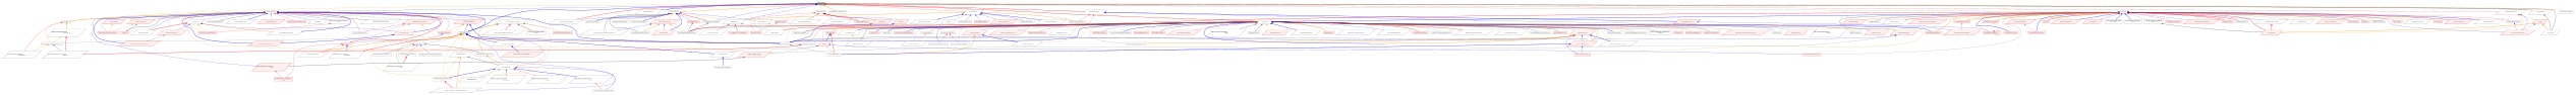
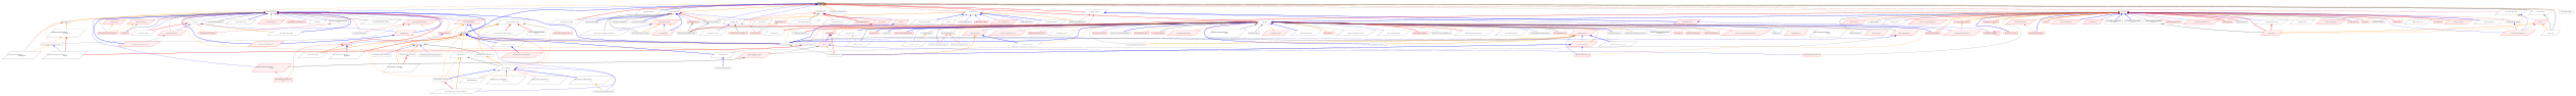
  digraph {
    fontname="Comic Neue"
    node [color=grey40 fillcolor=white fontname="Comic Neue" fontsize=10 shape=folder style=filled]
    edge [color=blue dir=back fontname="Comic Neue" fontsize=10 labelfontname=Helvetica labelfontsize=10 style=solid]
    n1 [color=gray40 fillcolor=grey60 fontcolor=black height=0.2 label="IoHash.h" width=0.4]
    n2 [height=0.2 label="AnimBank.h" width=0.4]
    n3 [height=0.2 label="AnimSequence.h" width=0.4]
    n4 [height=0.2 label="AnimationAsset.h" width=0.4]
    n5 [height=0.2 label="AssetData.h" shape=parallelogram width=0.4]
    n6 [height=0.2 label="BulkDataRegistry.h" shape=parallelogram width=0.4]
    n7 [height=0.2 label="CompactBinary.h" width=0.4]
    n8 [height=0.2 label="CompactBinaryPackage.h" shape=parallelogram width=0.4]
    n9 [height=0.2 label="CompactBinarySerialization.h" width=0.4]
    n10 [height=0.2 label="CompactBinaryValue.h" width=0.4]
    n11 [height=0.2 label="PackageWriter.h" shape=parallelogram width=0.4]
    n12 [height=0.2 label="DerivedDataCacheKeyProxy.h" width=0.4]
    n13 [height=0.2 label="EditorBulkData.h" width=0.4]
    n14 [height=0.2 label="IoDispatcher.h" shape=parallelogram width=0.4]
    n15 [height=0.2 label="LinkerSave.h" shape=parallelogram width=0.4]
    n16 [height=0.2 label="NaniteResources.h" shape=parallelogram width=0.4]
    n17 [height=0.2 label="Package.h" width=0.4]
    n18 [height=0.2 label="PackageFileSummary.h" shape=parallelogram width=0.4]
    n19 [height=0.2 label="PackageTrailer.h" shape=parallelogram width=0.4]
    n20 [height=0.2 label="VirtualizationSystem.h" width=0.4]
    n21 [height=0.2 label="HLODInstancedSkinnedMesh\lComponent.h" shape=parallelogram width=0.4]
    n22 [height=0.2 label="InstancedSkinnedMeshComponent.h" width=0.4]
    n23 [height=0.2 label="InstancedSkinnedMeshScene\lProxyDesc.h" shape=parallelogram width=0.4]
    n24 [height=0.2 label="AnimBlueprintPostCompile\lValidation.h" shape=parallelogram width=0.4]
    n25 [height=0.2 label="AnimCompress.h" shape=parallelogram width=0.4]
    n26 [height=0.2 label="AnimCompress_RemoveLinear\lKeys.h" width=0.4]
    n27 [height=0.2 label="AnimCompress_PerTrackCompression.h" shape=parallelogram width=0.4]
    n28 [height=0.2 label="AnimEncoding.h" width=0.4]
    n29 [height=0.2 label="AnimationUtils.h" shape=parallelogram width=0.4]
    n30 [height=0.2 label="BlendSpaceAnalysis.h" shape=parallelogram width=0.4]
    n31 [height=0.2 label="EngineSharedPCH.h" width=0.4]
    n32 [height=0.2 label="MovieSceneToolHelpers.h" shape=parallelogram width=0.4]
    n33 [height=0.2 label="PersonaModule.h" shape=parallelogram width=0.4]
    n34 [height=0.2 label="ActiveStateMachineScope.h" shape=parallelogram width=0.4]
    n35 [height=0.2 label="AnimCompressionTypes.h" shape=parallelogram width=0.4]
    n36 [color=red fillcolor="#FFF0F0" height=0.2 label="AnimGraphNode_AssetPlayer\lBase.h" shape=parallelogram width=0.4]
    n37 [color=red fillcolor="#FFF0F0" height=0.2 label="AnimGraphNode_Base.h" shape=parallelogram width=0.4]
    n38 [color=red fillcolor="#FFF0F0" height=0.2 label="AnimInstance.h" shape=parallelogram width=0.4]
    n39 [color=red fillcolor="#FFF0F0" height=0.2 label="AnimNode_StateMachine.h" shape=parallelogram width=0.4]
    n40 [color=red fillcolor="#FFF0F0" height=0.2 label="AnimInstanceProxy.h" shape=parallelogram width=0.4]
    n41 [color=red fillcolor="#FFF0F0" height=0.2 label="AnimSingleNodeInstanceProxy.h" shape=parallelogram width=0.4]
    n42 [color=red fillcolor="#FFF0F0" height=0.2 label="AnimMontage.h" shape=parallelogram width=0.4]
    n43 [color=red fillcolor="#FFF0F0" height=0.2 label="CharacterMovementComponent.h" width=0.4]
    n44 [color=red fillcolor="#FFF0F0" height=0.2 label="AnimNode_AssetPlayerBase.h" width=0.4]
    n45 [height=0.2 label="AnimNode_RelevantAssetPlayer\lBase.h" width=0.4]
    n46 [color=red fillcolor="#FFF0F0" height=0.2 label="AnimSequenceBase.h" shape=parallelogram width=0.4]
    n47 [color=red fillcolor="#FFF0F0" height=0.2 label="AnimationRuntime.h" width=0.4]
    n48 [color=red fillcolor="#FFF0F0" height=0.2 label="BlendSpace.h" width=0.4]
    n49 [height=0.2 label="AnimSync.h" shape=parallelogram width=0.4]
    n50 [height=0.2 label="AnimSyncScope.h" shape=parallelogram width=0.4]
    n51 [height=0.2 label="AnimationAssetExtensions.h" width=0.4]
    n52 [height=0.2 label="AnimationEditorUtils.h" shape=parallelogram width=0.4]
    n53 [color=red fillcolor="#FFF0F0" height=0.2 label="AttributeIdentifier.h" shape=parallelogram width=0.4]
    n54 [height=0.2 label="BTTask_PlayAnimation.h" width=0.4]
    n55 [color=red fillcolor="#FFF0F0" height=0.2 label="Character.h" width=0.4]
    n56 [color=red fillcolor="#FFF0F0" height=0.2 label="MovieSceneStitchAnimSection.h" width=0.4]
    n57 [height=0.2 label="PoseAsset.h" shape=parallelogram width=0.4]
    n58 [height=0.2 label="PushAnimSequenceKeyframe.h" shape=parallelogram width=0.4]
    n59 [color=red fillcolor="#FFF0F0" height=0.2 label="RootMotionSource.h" shape=parallelogram width=0.4]
    n60 [color=red fillcolor="#FFF0F0" height=0.2 label="SkeletalMeshComponent.h" shape=parallelogram width=0.4]
    n61 [color=red fillcolor="#FFF0F0" height=0.2 label="ActorDescContainer.h" width=0.4]
    n62 [color=red fillcolor="#FFF0F0" height=0.2 label="AnimAssetFindReplace.h" shape=parallelogram width=0.4]
    n63 [color=red fillcolor="#FFF0F0" height=0.2 label="AnimationGraphSchema.h" width=0.4]
    n64 [height=0.2 label="AnimationStateMachineSchema.h" width=0.4]
    n65 [height=0.2 label="AssetDataTagMapSerialization\lDetails.h" shape=parallelogram width=0.4]
    n66 [height=0.2 label="AssetDataToken.h" width=0.4]
    n67 [color=red fillcolor="#FFF0F0" height=0.2 label="AssetDragDropOp.h" shape=parallelogram width=0.4]
    n68 [height=0.2 label="AssetReferenceFixer.h" shape=parallelogram width=0.4]
    n69 [height=0.2 label="AssetRegistryGenerator.h" width=0.4]
    n70 [color=red fillcolor="#FFF0F0" height=0.2 label="AssetSelection.h" width=0.4]
    n71 [height=0.2 label="AssetSourceFilenameCache.h" shape=parallelogram width=0.4]
    n72 [color=red fillcolor="#FFF0F0" height=0.2 label="AssetThumbnail.h" shape=parallelogram width=0.4]
    n73 [height=0.2 label="SDeleteAssetsDialog.h" shape=parallelogram width=0.4]
    n74 [height=0.2 label="AssetThumbnailWidget.h" shape=parallelogram width=0.4]
    n75 [color=red fillcolor="#FFF0F0" height=0.2 label="AudioWidgetSubsystem.h" width=0.4]
    n76 [height=0.2 label="BlueprintActionDatabaseRegistrar.h" width=0.4]
    n77 [height=0.2 label="BlueprintAssetNodeSpawner.h" shape=parallelogram width=0.4]
    n78 [height=0.2 label="CollectionDragDropOp.h" shape=parallelogram width=0.4]
    n79 [height=0.2 label="CompileAllBlueprintsCommandlet.h" width=0.4]
    n80 [color=red fillcolor="#FFF0F0" height=0.2 label="DataTableEditorUtils.h" width=0.4]
    n81 [color=red fillcolor="#FFF0F0" height=0.2 label="EdGraphSchema.h" shape=parallelogram width=0.4]
    n82 [color=red fillcolor="#FFF0F0" height=0.2 label="AnimSyncScope_K2.h" shape=parallelogram width=0.4]
    n83 [height=0.2 label="SoundCueGraphSchema.h" width=0.4]
    n84 [height=0.2 label="SoundSubmixGraphSchema.h" shape=parallelogram width=0.4]
    n85 [color=red fillcolor="#FFF0F0" height=0.2 label="Editor.h" shape=parallelogram width=0.4]
    n86 [height=0.2 label="EditorAnimUtils.h" shape=parallelogram width=0.4]
    n87 [height=0.2 label="SSkeletonWidget.h" shape=parallelogram width=0.4]
    n88 [height=0.2 label="EditorAssetSubsystem.h" width=0.4]
    n89 [color=red fillcolor="#FFF0F0" height=0.2 label="EditorEngine.h" width=0.4]
    n90 [height=0.2 label="ExternalAssetDependencyGatherer.h" width=0.4]
    n91 [height=0.2 label="ExternalObjectAndActorDependency\lGatherer.h" width=0.4]
    n92 [color=red fillcolor="#FFF0F0" height=0.2 label="ExternalPackageHelper.h" width=0.4]
    n93 [color=red fillcolor="#FFF0F0" height=0.2 label="FileHelpers.h" width=0.4]
    n94 [color=red fillcolor="#FFF0F0" height=0.2 label="GameplayCueManager.h" width=0.4]
    n95 [color=red fillcolor="#FFF0F0" height=0.2 label="GameplayTagsManager.h" width=0.4]
    n96 [color=red fillcolor="#FFF0F0" height=0.2 label="GatherTextFromAssetsCommandlet.h" shape=parallelogram width=0.4]
    n97 [height=0.2 label="IAssetFamily.h" width=0.4]
    n98 [color=red fillcolor="#FFF0F0" height=0.2 label="LandscapeUtils.h" shape=parallelogram width=0.4]
    n99 [height=0.2 label="LevelSequenceShotMetaData\lLibrary.h" shape=parallelogram width=0.4]
    n100 [height=0.2 label="MediaTrackEditor.h" width=0.4]
    n101 [color=red fillcolor="#FFF0F0" height=0.2 label="NoExportTypes.h" shape=parallelogram width=0.4]
    n102 [color=red fillcolor="#FFF0F0" height=0.2 label="ObjectLibrary.h" width=0.4]
    n103 [height=0.2 label="ObjectTools.h" width=0.4]
    n104 [color=red fillcolor="#FFF0F0" height=0.2 label="PropertyCustomizationHelpers.h" width=0.4]
    n105 [color=red fillcolor="#FFF0F0" height=0.2 label="ReimportFbxSceneFactory.h" shape=parallelogram width=0.4]
    n106 [color=red fillcolor="#FFF0F0" height=0.2 label="RigVMEditorBlueprintLibrary.h" width=0.4]
    n107 [height=0.2 label="RigVMEditorTools.h" shape=parallelogram width=0.4]
    n108 [color=red fillcolor="#FFF0F0" height=0.2 label="RigVMTreeToolkitTask.h" width=0.4]
    n109 [height=0.2 label="SGraphPinClass.h" shape=parallelogram width=0.4]
    n110 [height=0.2 label="SGraphPinObject.h" width=0.4]
    n111 [height=0.2 label="SoundWaveLoadingBehavior.cpp" width=0.4]
    n112 [height=0.2 label="VPAssetThumbnailWrapperWidget.h" width=0.4]
    n113 [color=red fillcolor="#FFF0F0" height=0.2 label="WidgetBlueprintEditor.h" width=0.4]
    n114 [height=0.2 label="WidgetTemplateBlueprintClass.h" width=0.4]
    n115 [height=0.2 label="WidgetTemplateClass.h" width=0.4]
    n116 [height=0.2 label="WidgetTemplateImageClass.h" width=0.4]
    n117 [height=0.2 label="CompactBinaryContainerSerialization.h" shape=parallelogram width=0.4]
    n118 [height=0.2 label="CompactBinaryValidation.h" width=0.4]
    n119 [color=red fillcolor="#FFF0F0" height=0.2 label="CompactBinaryWriter.h" shape=parallelogram width=0.4]
    n120 [height=0.2 label="MaterialKeyGeneratorContext.h" width=0.4]
    n121 [color=red fillcolor="#FFF0F0" height=0.2 label="StructuredLog.h" shape=parallelogram width=0.4]
    n122 [color=red fillcolor="#FFF0F0" height=0.2 label="CookDependency.h" width=0.4]
    n123 [height=0.2 label="CookDeterminismHelper.h" width=0.4]
    n124 [height=0.2 label="MPCollector.h" shape=parallelogram width=0.4]
    n125 [height=0.2 label="ArchiveStackTrace.h" shape=parallelogram width=0.4]
    n126 [color=red fillcolor="#FFF0F0" height=0.2 label="PackageWriterToSharedBuffer.h" width=0.4]
    n127 [height=0.2 label="SavePackage.h" shape=parallelogram width=0.4]
    n128 [height=0.2 label="EditorBulkDataReader.h" shape=parallelogram width=0.4]
    n129 [height=0.2 label="EditorBulkDataWriter.h" shape=parallelogram width=0.4]
    n130 [color=red fillcolor="#FFF0F0" height=0.2 label="HairDescription.h" width=0.4]
    n131 [color=red fillcolor="#FFF0F0" height=0.2 label="MeshDescription.h" width=0.4]
    n132 [color=red fillcolor="#FFF0F0" height=0.2 label="SoundWave.h" shape=parallelogram width=0.4]
    n133 [color=red fillcolor="#FFF0F0" height=0.2 label="SparseVolumeTexture.h" width=0.4]
    n134 [color=red fillcolor="#FFF0F0" height=0.2 label="Texture.h" shape=parallelogram width=0.4]
    n135 [color=red fillcolor="#FFF0F0" height=0.2 label="HairStrandsDatas.h" shape=parallelogram width=0.4]
    n136 [height=0.2 label="IoDispatcherBackend.h" width=0.4]
    n137 [height=0.2 label="IoDispatcherInternal.h" shape=parallelogram width=0.4]
    n138 [height=0.2 label="IoDispatcherPrivate.h" shape=parallelogram width=0.4]
    n139 [height=0.2 label="IoStore.h" shape=parallelogram width=0.4]
    n140 [height=0.2 label="NaniteStreamingManager.h" width=0.4]
    n141 [height=0.2 label="ShaderCodeArchive.h" width=0.4]
    n142 [color=red fillcolor="#FFF0F0" height=0.2 label="SkeletalMeshUpdate.h" width=0.4]
    n143 [color=red fillcolor="#FFF0F0" height=0.2 label="NaniteSceneProxy.h" shape=parallelogram width=0.4]
    n144 [height=0.2 label="SkinnedMeshComponentHelper.h" width=0.4]
    n145 [color=red fillcolor="#FFF0F0" height=0.2 label="StaticMeshSceneProxyDesc.h" shape=parallelogram width=0.4]
    n146 [color=red fillcolor="#FFF0F0" height=0.2 label="ExternalDirtyActorsTracker.h" width=0.4]
    n147 [color=red fillcolor="#FFF0F0" height=0.2 label="NaniteResourcesHelper.h" width=0.4]
    n148 [color=red fillcolor="#FFF0F0" height=0.2 label="AITask.h" width=0.4]
    n149 [height=0.2 label="ArchiveReplaceOrClearExternal\lReferences.h" width=0.4]
    n150 [color=red fillcolor="#FFF0F0" height=0.2 label="CoreUObject.h" shape=parallelogram width=0.4]
    n151 [color=red fillcolor="#FFF0F0" height=0.2 label="AssetPrivatizeModel.h" shape=parallelogram width=0.4]
    n152 [color=red fillcolor="#FFF0F0" height=0.2 label="AxisSources.h" shape=parallelogram width=0.4]
    n153 [height=0.2 label="CollectionManagerScripting\lSubsystem.h" width=0.4]
    n154 [color=red fillcolor="#FFF0F0" height=0.2 label="CookOnTheFlyServer.h" width=0.4]
    n155 [color=red fillcolor="#FFF0F0" height=0.2 label="CoreUObjectSharedPCH.h" shape=parallelogram width=0.4]
    n156 [height=0.2 label="ExclusiveLoadPackageTime\lTracker.h" width=0.4]
    n157 [color=red fillcolor="#FFF0F0" height=0.2 label="FastReferenceCollector.h" width=0.4]
    n158 [height=0.2 label="FindObjectReferencers.h" shape=parallelogram width=0.4]
    n159 [height=0.2 label="GeneratedCppIncludes.h" width=0.4]
    n160 [color=red fillcolor="#FFF0F0" height=0.2 label="IRevisionControlExtension.h" shape=parallelogram width=0.4]
    n161 [color=red fillcolor="#FFF0F0" height=0.2 label="InteractiveTool.h" width=0.4]
    n162 [height=0.2 label="LevelDragDropOp.h" width=0.4]
    n163 [color=red fillcolor="#FFF0F0" height=0.2 label="MemberReference.h" shape=parallelogram width=0.4]
    n164 [color=red fillcolor="#FFF0F0" height=0.2 label="MetasoundAssetKey.h" shape=parallelogram width=0.4]
    n165 [color=red fillcolor="#FFF0F0" height=0.2 label="MetasoundAssetManager.h" width=0.4]
    n166 [color=red fillcolor="#FFF0F0" height=0.2 label="PackageAccessTracking.h" width=0.4]
    n167 [height=0.2 label="PackageBackup.h" shape=parallelogram width=0.4]
    n168 [color=red fillcolor="#FFF0F0" height=0.2 label="PrimitiveSceneProxyDesc.h" width=0.4]
    n169 [color=red fillcolor="#FFF0F0" height=0.2 label="PropertyTrackEditor.h" shape=parallelogram width=0.4]
    n170 [color=red fillcolor="#FFF0F0" height=0.2 label="RigVMTypeUtils.h" width=0.4]
    n171 [color=red fillcolor="#FFF0F0" height=0.2 label="Selection.h" width=0.4]
    n172 [height=0.2 label="SequencerSettings.h" width=0.4]
    n173 [color=red fillcolor="#FFF0F0" height=0.2 label="StateTargets.h" width=0.4]
    n174 [height=0.2 label="Texture2DArray.cpp" shape=parallelogram width=0.4]
    n175 [color=red fillcolor="#FFF0F0" height=0.2 label="Transactor.h" width=0.4]
    n176 [color=red fillcolor="#FFF0F0" height=0.2 label="TransformSources.h" shape=parallelogram width=0.4]
    n177 [height=0.2 label="VVMProfilingLibrary.h" shape=parallelogram width=0.4]
    n178 [color=red fillcolor="#FFF0F0" height=0.2 label="VVMVerseClass.h" shape=parallelogram width=0.4]
    n179 [height=0.2 label="VVMVerseEnum.h" width=0.4]
    n180 [height=0.2 label="VVMVerseStruct.h" shape=parallelogram width=0.4]
    n181 [color=red fillcolor="#FFF0F0" height=0.2 label="WorldPartitionCookPackage.h" shape=parallelogram width=0.4]
    n182 [color=red fillcolor="#FFF0F0" height=0.2 label="Linker.h" shape=parallelogram width=0.4]
    n183 [height=0.2 label="InstancedSkinnedMeshComponent\lHelper.h" shape=parallelogram width=0.4]
    n184 [height=0.2 label="AnimCompress_BitwiseCompress\lOnly.h" shape=parallelogram width=0.4]
    n185 [height=0.2 label="AnimCompress_LeastDestructive.h" width=0.4]
    n186 [height=0.2 label="AnimCompress_RemoveEvery\lSecondKey.h" shape=parallelogram width=0.4]
    n187 [height=0.2 label="AnimCompress_RemoveTrivial\lKeys.h" shape=parallelogram width=0.4]
    n188 [height=0.2 label="AnimStreamable.h" shape=parallelogram width=0.4]
    n189 [height=0.2 label="AnimBoneCompressionCodec.h" width=0.4]
    n190 [height=0.2 label="AnimBoneDecompressionData.h" width=0.4]
    n191 [height=0.2 label="AnimEncoding_ConstantKey\lLerp.h" width=0.4]
    n192 [height=0.2 label="AnimEncoding_VariableKey\lLerp.h" shape=parallelogram width=0.4]
    n193 [height=0.2 label="AnimEncoding_PerTrackCompression.h" width=0.4]
    n194 [height=0.2 label="UnrealEdSharedPCH.h" width=0.4]
    n195 [color=red fillcolor="#FFF0F0" height=0.2 label="MovieSceneToolsUserSettings.h" shape=parallelogram width=0.4]
    n196 [height=0.2 label="PersonaToolMenuContext.h" width=0.4]
    n197 [height=0.2 label="AnimCompressionDerivedData\lPublic.h" width=0.4]
    n198 [color=red fillcolor="#FFF0F0" height=0.2 label="AnimCurveCompressionCodec.h" width=0.4]
    n199 [height=0.2 label="AnimCurveCompressionSettings.h" shape=parallelogram width=0.4]
    n200 [color=red fillcolor="#FFF0F0" height=0.2 label="AnimGraphNode_BlendSpace\lBase.h" width=0.4]
    n1 -> n2 [color=darkorange]
    n1 -> n3 [style=bold]
    n1 -> n4
    n1 -> n5 [color=red style=bold]
    n1 -> n6 [style=bold]
    n1 -> n7 [color=darkorange style=bold]
    n1 -> n8 [color=red style=bold]
    n1 -> n9
    n1 -> n10 [color=gray40]
    n1 -> n11
    n1 -> n12 [color=darkorange style=bold]
    n1 -> n13 [color=darkorange]
    n1 -> n14 [color=red]
    n1 -> n15 [color=gray40 style=bold]
    n1 -> n16 [color=red style=bold]
    n1 -> n17 [color=gray40]
    n1 -> n18 [color=red]
    n1 -> n19 [color=gray40 style=bold]
    n1 -> n20 [color=darkorange]
    n2 -> n21 [color=red]
    n2 -> n22 [color=darkorange]
    n2 -> n23 [color=darkorange style=bold]
    n3 -> n24 [color=red style=bold]
    n3 -> n25 [color=red]
    n3 -> n26 [color=darkorange]
    n3 -> n27
    n3 -> n28 [color=gray40]
    n3 -> n29 [color=darkorange]
    n3 -> n30 [color=darkorange style=bold]
    n3 -> n31 [color=gray40]
    n3 -> n32 [style=bold]
    n3 -> n33 [style=bold]
    n4 -> n2 [color=darkorange style=bold]
    n4 -> n3 [style=bold]
    n4 -> n31 [style=bold]
    n4 -> n34 [style=bold]
    n4 -> n35 [color=gray40]
    n4 -> n36
    n4 -> n37 [color=darkorange]
    n4 -> n38 [style=bold]
    n4 -> n39 [style=bold]
    n4 -> n40 [color=gray40]
    n4 -> n41 [style=bold]
    n4 -> n42 [color=gray40]
    n4 -> n43 [color=gray40]
    n4 -> n44 [color=darkorange]
    n4 -> n45
    n4 -> n46
    n4 -> n47 [color=red]
    n4 -> n48 [color=red style=bold]
    n4 -> n49
    n4 -> n50
    n4 -> n51 [color=gray40 style=bold]
    n4 -> n52 [style=bold]
    n4 -> n53 [color=gray40]
    n4 -> n54 [color=red]
    n4 -> n55 [color=gray40 style=bold]
    n4 -> n56 [color=red]
    n4 -> n57
    n4 -> n58 [color=gray40 style=bold]
    n4 -> n59 [color=red]
    n4 -> n60 [color=gray40]
    n5 -> n31 [style=bold]
    n5 -> n61 [color=gray40 style=bold]
    n5 -> n62 [color=red]
    n5 -> n63 [color=darkorange]
    n5 -> n64 [color=gray40]
    n5 -> n65 [color=gray40 style=bold]
    n5 -> n66 [color=gray40 style=bold]
-   n5 -> n67 [color=darkorange]
+   n67 -> n5 [color=darkorange]
    n5 -> n68 [style=bold]
    n5 -> n69 [color=red style=bold]
    n5 -> n70 [color=darkorange style=bold]
    n5 -> n71 [color=gray40]
    n5 -> n72
    n5 -> n73 [color=darkorange]
    n5 -> n74
    n5 -> n75 [color=red style=bold]
    n5 -> n76 [color=gray40]
    n5 -> n77 [color=red style=bold]
    n5 -> n78 [color=darkorange]
    n5 -> n79
    n5 -> n80 [color=gray40 style=bold]
    n5 -> n81 [color=gray40]
    n5 -> n82 [color=darkorange style=bold]
    n5 -> n83 [style=bold]
    n5 -> n84 [color=darkorange]
    n5 -> n85 [color=gray40]
    n5 -> n86 [style=bold]
    n5 -> n87 [color=gray40 style=bold]
    n5 -> n88 [style=bold]
    n5 -> n89 [color=darkorange style=bold]
    n5 -> n90 [color=darkorange style=bold]
    n5 -> n91
    n5 -> n92 [style=bold]
    n5 -> n93 [color=gray40]
    n5 -> n94 [color=red]
    n5 -> n95 [color=gray40 style=bold]
    n5 -> n96 [color=red]
    n5 -> n97
    n5 -> n98 [color=gray40]
    n5 -> n99 [color=gray40]
    n5 -> n100 [color=darkorange style=bold]
    n5 -> n101
    n5 -> n102 [style=bold]
    n5 -> n103 [style=bold]
    n5 -> n104 [style=bold]
    n5 -> n105 [color=gray40]
    n5 -> n106 [color=gray40]
    n5 -> n107 [color=darkorange]
    n5 -> n108
    n5 -> n109 [color=gray40]
    n5 -> n110 [color=red]
    n5 -> n111 [color=gray40 style=bold]
    n5 -> n112 [style=bold]
    n5 -> n113 [color=darkorange]
    n5 -> n114 [color=gray40 style=bold]
    n5 -> n115 [color=darkorange]
    n5 -> n116 [color=darkorange]
    n7 -> n8
    n7 -> n9 [color=red style=bold]
    n7 -> n10 [style=bold]
    n7 -> n11 [color=darkorange]
    n7 -> n117 [color=gray40 style=bold]
    n7 -> n118 [style=bold]
    n7 -> n119 [color=darkorange]
    n7 -> n120 [color=gray40 style=bold]
    n7 -> n121 [style=bold]
    n7 -> n122
    n7 -> n123 [color=darkorange]
    n7 -> n124
    n9 -> n111 [color=gray40 style=bold]
    n11 -> n125
    n11 -> n126 [color=gray40 style=bold]
    n11 -> n127 [color=gray40]
    n13 -> n128 [color=gray40 style=bold]
    n13 -> n129 [color=red]
    n13 -> n130 [color=red]
    n13 -> n131 [color=darkorange]
    n13 -> n132 [color=red style=bold]
    n13 -> n133 [color=red style=bold]
    n13 -> n134
    n14 -> n11 [color=darkorange style=bold]
    n14 -> n135
    n14 -> n136
    n14 -> n137 [style=bold]
    n14 -> n138 [style=bold]
    n14 -> n139 [color=gray40]
    n14 -> n140 [color=darkorange style=bold]
    n14 -> n141
    n14 -> n142
    n16 -> n140 [color=red]
    n16 -> n143 [style=bold]
    n16 -> n144 [color=red]
    n16 -> n145
    n17 -> n5 [style=bold]
    n17 -> n92 [color=darkorange style=bold]
    n17 -> n127 [color=red style=bold]
    n17 -> n146 [color=gray40]
    n17 -> n147 [color=darkorange]
    n17 -> n148 [color=red style=bold]
    n17 -> n149 [color=gray40]
    n17 -> n150 [color=red style=bold]
    n17 -> n151 [style=bold]
    n17 -> n152
    n17 -> n153 [style=bold]
    n17 -> n154 [style=bold]
    n17 -> n155
    n17 -> n156 [style=bold]
    n17 -> n157 [color=red]
    n17 -> n158
    n17 -> n159 [color=red]
    n17 -> n160
    n17 -> n161 [color=red style=bold]
    n17 -> n162 [color=red style=bold]
    n17 -> n163 [color=gray40 style=bold]
    n17 -> n164 [color=darkorange style=bold]
    n17 -> n165 [style=bold]
    n17 -> n166 [color=darkorange style=bold]
    n17 -> n167 [color=gray40]
    n17 -> n168 [color=darkorange style=bold]
    n17 -> n169 [color=darkorange]
    n17 -> n170 [color=gray40 style=bold]
    n17 -> n171
    n17 -> n172 [color=darkorange]
    n17 -> n173 [color=red]
    n17 -> n174 [color=darkorange]
    n17 -> n175 [color=darkorange]
    n17 -> n176 [color=red style=bold]
    n17 -> n177 [style=bold]
    n17 -> n178 [color=darkorange style=bold]
    n17 -> n179
    n17 -> n180 [color=red style=bold]
    n17 -> n181 [color=darkorange]
    n18 -> n150 [color=darkorange]
    n18 -> n155
    n18 -> n182 [color=gray40]
    n19 -> n15 [color=gray40 style=bold]
    n22 -> n21 [color=darkorange]
    n22 -> n183
    n23 -> n22 [color=darkorange]
    n23 -> n183 [color=red style=bold]
    n25 -> n26 [style=bold]
    n25 -> n184 [style=bold]
    n25 -> n185
    n25 -> n186 [color=gray40 style=bold]
    n25 -> n187 [color=red]
    n25 -> n188 [color=gray40]
    n26 -> n27 [color=red style=bold]
    n28 -> n189 [color=gray40 style=bold]
    n28 -> n190
    n28 -> n191 [color=red]
    n28 -> n192 [color=darkorange style=bold]
    n28 -> n193
    n29 -> n25 [color=gray40 style=bold]
    n29 -> n26 [color=darkorange]
    n29 -> n27 [color=darkorange style=bold]
    n31 -> n194 [color=gray40]
    n32 -> n195 [style=bold]
    n33 -> n196 [style=bold]
    n35 -> n3 [color=gray40]
    n35 -> n188 [color=darkorange]
    n35 -> n189 [color=darkorange style=bold]
    n35 -> n197 [color=red style=bold]
    n35 -> n198 [color=gray40]
    n35 -> n199 [color=red style=bold]
    n36 -> n200 [color=gray40]
    n37 -> n36 [color=gray40 style=bold]
    n38 -> n31 [color=darkorange]
    n38 -> n39 [style=bold]
    n40 -> n41 [color=gray40]
    n42 -> n43 [color=darkorange]
    n45 -> n44 [color=red]
    n46 -> n3
    n46 -> n31 [style=bold]
    n46 -> n47 [color=darkorange]
    n46 -> n188 [color=darkorange]
    n47 -> n48
    n48 -> n24 [style=bold]
    n48 -> n30 [color=red]
    n48 -> n200 [color=red]
    n49 -> n34 [color=darkorange style=bold]
    n49 -> n38
    n49 -> n40
    n49 -> n44 [color=darkorange]
    n49 -> n50 [color=red style=bold]
    n59 -> n43 [color=darkorange]
    n59 -> n55 [color=gray40]
    n60 -> n22 [color=gray40]
    n60 -> n31 [color=darkorange]
    n60 -> n54 [color=red]
    n72 -> n73 [style=bold]
    n72 -> n194 [color=darkorange style=bold]
    n81 -> n31 [color=gray40 style=bold]
    n81 -> n63
    n81 -> n64 [color=darkorange style=bold]
    n81 -> n82
    n81 -> n83 [color=darkorange style=bold]
    n81 -> n84 [style=bold]
    n82 -> n63
    n82 -> n194 [style=bold]
    n85 -> n33 [color=gray40]
    n85 -> n37 [color=gray40]
    n85 -> n146
    n85 -> n194 [color=darkorange]
    n86 -> n87 [color=darkorange]
    n89 -> n85 [style=bold]
    n89 -> n194 [color=red style=bold]
    n110 -> n109 [color=darkorange]
    n115 -> n114 [color=red]
    n115 -> n116 [color=red]
    n119 -> n111 [color=darkorange]
    n119 -> n117
    n119 -> n120 [color=darkorange style=bold]
    n119 -> n121
    n122 -> n111 [color=gray40 style=bold]
    n124 -> n69 [color=darkorange]
    n131 -> n130 [color=gray40]
    n132 -> n31 [color=darkorange]
    n132 -> n111 [color=red style=bold]
    n134 -> n31 [style=bold]
    n143 -> n147
    n144 -> n183 [color=red style=bold]
    n147 -> n147 [color=red]
    n149 -> n150 [color=gray40 style=bold]
    n158 -> n150 [color=red style=bold]
    n159 -> n155
    n163 -> n31
    n163 -> n37 [color=gray40]
    n164 -> n165 [color=gray40]
    n166 -> n154 [color=darkorange]
    n168 -> n145 [color=darkorange style=bold]
    n182 -> n15 [color=darkorange style=bold]
    n182 -> n150 [color=darkorange style=bold]
    n182 -> n155 [color=gray40]
    n184 -> n185 [color=darkorange style=bold]
    n189 -> n25 [color=darkorange style=bold]
    n191 -> n192 [color=red style=bold]
  }
